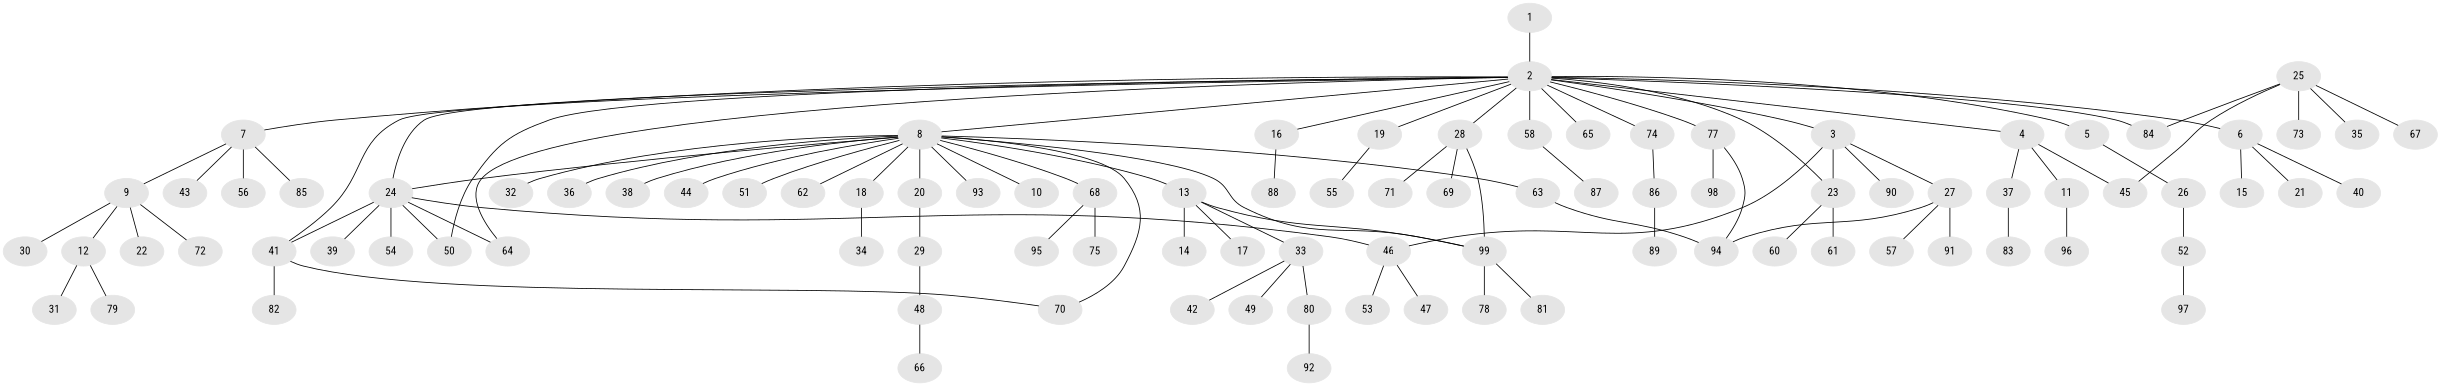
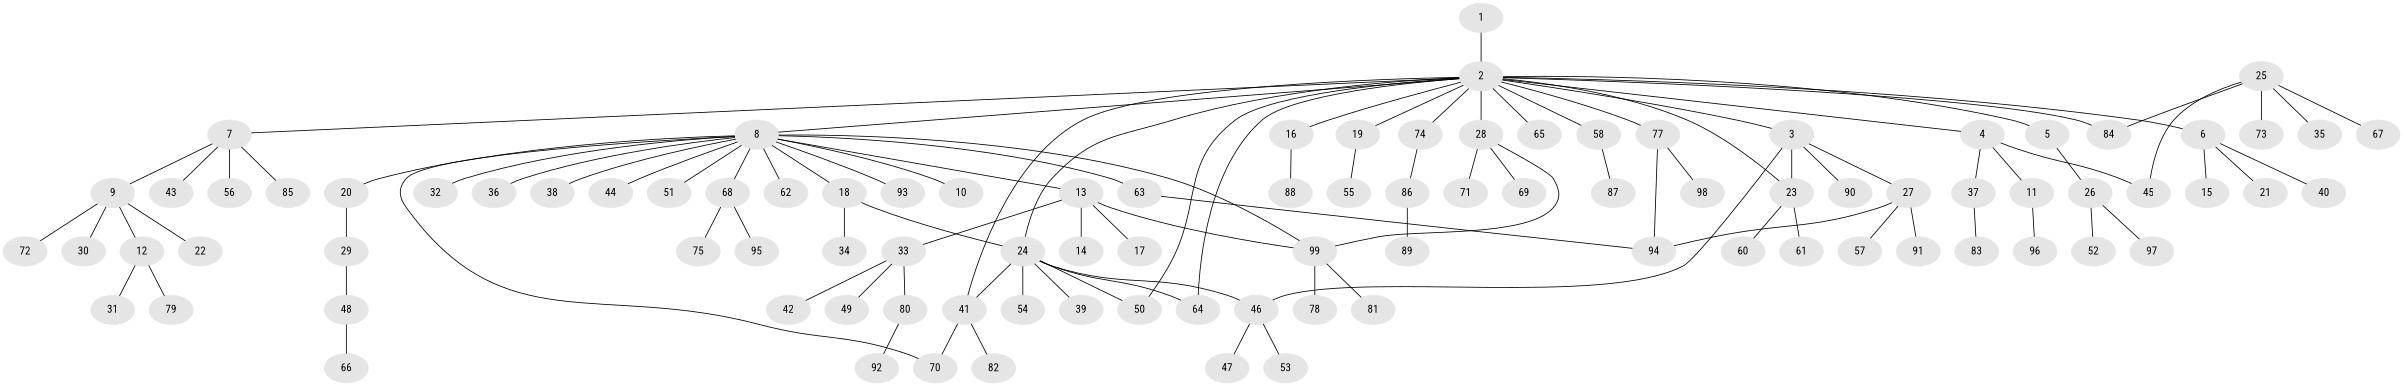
  graph {
    fontname="Roboto Condensed"
    node [color=gray90 fontname="Roboto Condensed" style=filled]
    edge [fontname="Roboto Condensed"]
    1
    2
    3
    4
    5
    6
    7
    8
    16
    19
    23
    24
    28
    41
    50
    58
    64
    65
    74
    77
    84
    27
    46
    90
    11
    37
    45
    26
    15
    21
    40
    9
    43
    56
    85
    10
    13
    18
    20
    32
    36
    38
    44
    51
    n45 [label=99]
    62
    63
    68
    70
    93
    88
    55
    60
    61
    39
    54
    69
    71
    82
    87
    86
    94
    98
    57
    91
    47
    53
    96
    83
    52
    25
    35
    67
    73
    30
    12
    22
    72
    14
    17
    33
    34
    29
    78
    81
    75
    95
    31
    79
    42
    49
    80
    48
    97
    66
    92
    89
    1 -- 2
    2 -- 3
    2 -- 4
    2 -- 5
    2 -- 6
    2 -- 7
    2 -- 8
    2 -- 16
    2 -- 19
    2 -- 23
    2 -- 24
    2 -- 28
    2 -- 41
    2 -- 50
    2 -- 58
    2 -- 64
    2 -- 65
    2 -- 74
    2 -- 77
    2 -- 84
    3 -- 23
    3 -- 27
    3 -- 46
    3 -- 90
    4 -- 11
    4 -- 37
    4 -- 45
    5 -- 26
    6 -- 15
    6 -- 21
    6 -- 40
    7 -- 9
    7 -- 43
    7 -- 56
    7 -- 85
-   8 -- 24
+   18 -- 24
    8 -- 10
    8 -- 13
    8 -- 18
    8 -- 20
    8 -- 32
    8 -- 36
    8 -- 38
    8 -- 44
    8 -- 51
    8 -- n45
    8 -- 62
    8 -- 63
    8 -- 68
    8 -- 70
    8 -- 93
    16 -- 88
    19 -- 55
    23 -- 60
    23 -- 61
    24 -- 41
    24 -- 50
    24 -- 64
    24 -- 46
    24 -- 39
    24 -- 54
    28 -- n45
    28 -- 69
    28 -- 71
    41 -- 70
    41 -- 82
    58 -- 87
    74 -- 86
    77 -- 94
    77 -- 98
    27 -- 94
    27 -- 57
    27 -- 91
    46 -- 47
    46 -- 53
    11 -- 96
    37 -- 83
    26 -- 52
    9 -- 30
    9 -- 12
    9 -- 22
    9 -- 72
    13 -- n45
    13 -- 14
    13 -- 17
    13 -- 33
    18 -- 34
    20 -- 29
    n45 -- 78
    n45 -- 81
    63 -- 94
    68 -- 75
    68 -- 95
    86 -- 89
-   52 -- 97
+   26 -- 97
    25 -- 84
    25 -- 45
    25 -- 35
    25 -- 67
    25 -- 73
    12 -- 31
    12 -- 79
    33 -- 42
    33 -- 49
    33 -- 80
    29 -- 48
    80 -- 92
    48 -- 66
  }
